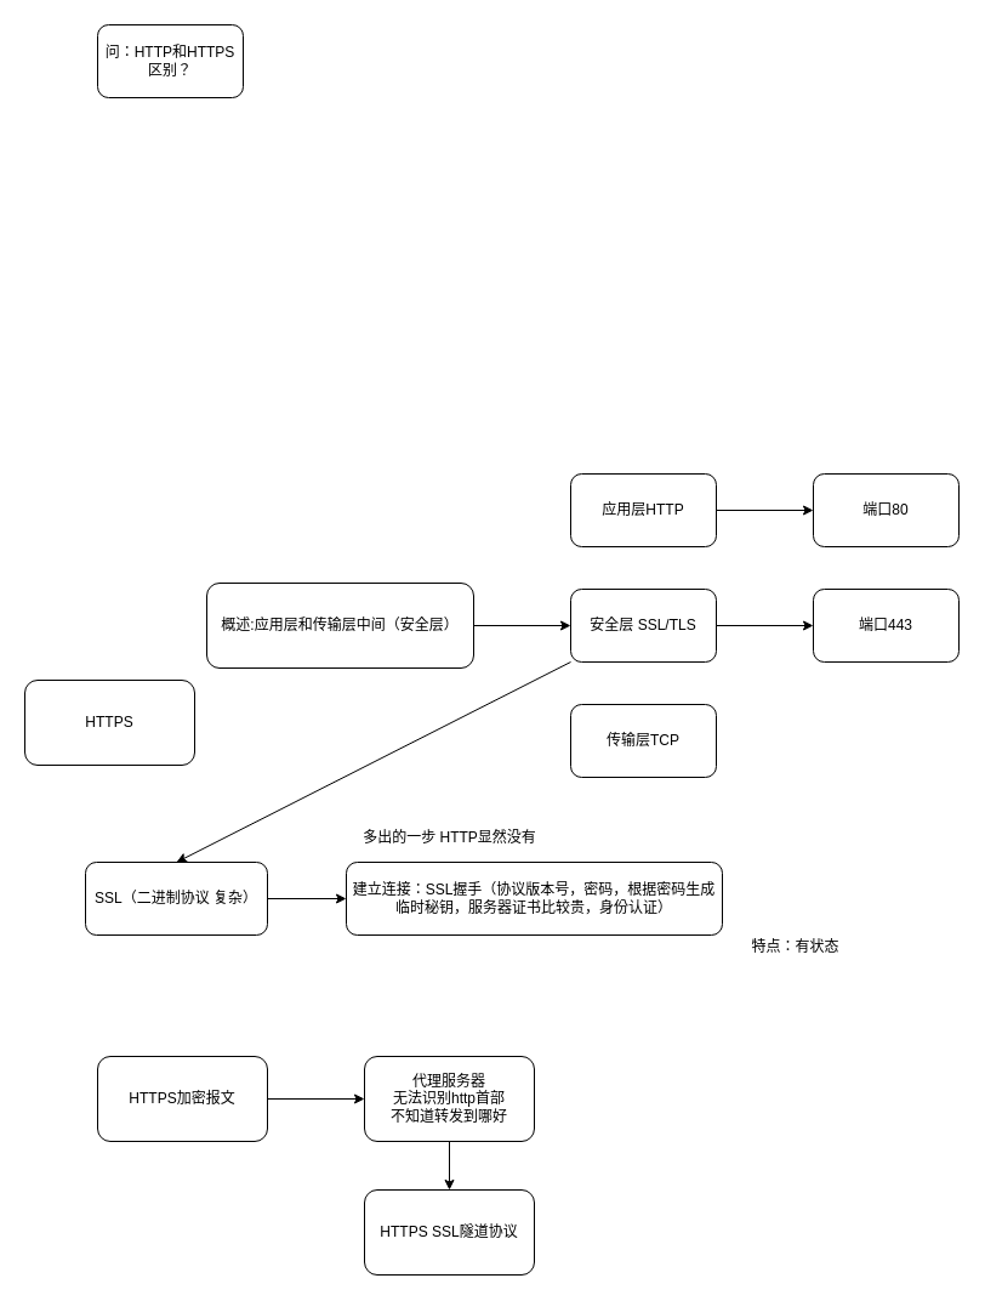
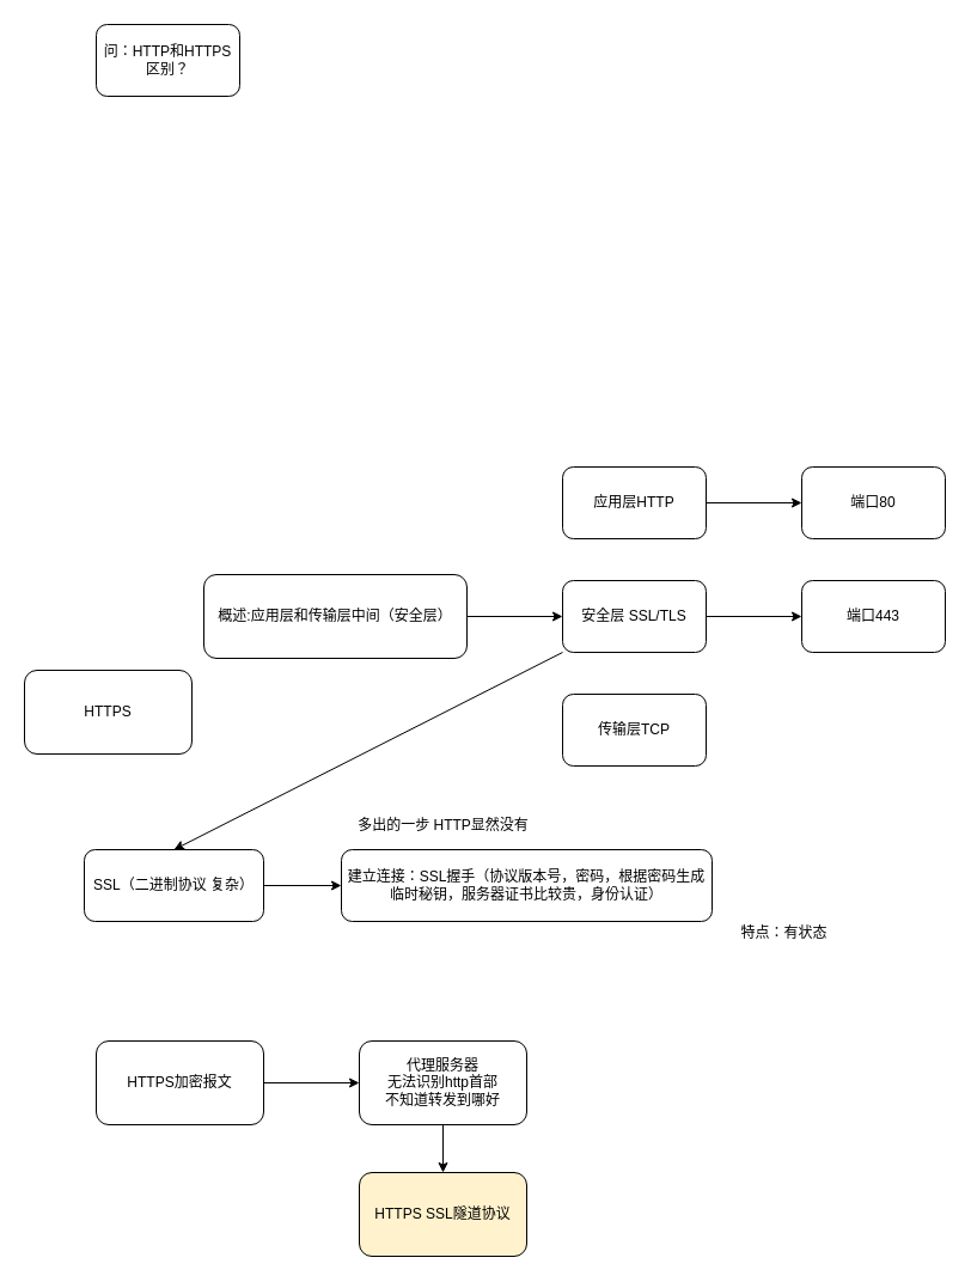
  <mxCell id="0" />
  <mxCell id="1" parent="0" />
  <mxCell id="2" value="问：HTTP和HTTPS区别？" style="rounded=1;whiteSpace=wrap;html=1;" vertex="1" parent="1"><mxGeometry x="80" y="20" width="120" height="60" as="geometry" /></mxCell>
  <mxCell id="3" value="HTTPS" style="rounded=1;whiteSpace=wrap;html=1;" vertex="1" parent="1"><mxGeometry x="20" y="560" width="140" height="70" as="geometry" /></mxCell>
  <mxCell id="4" value="" style="edgeStyle=orthogonalEdgeStyle;rounded=0;orthogonalLoop=1;jettySize=auto;html=1;" edge="1" parent="1" source="5" target="7"><mxGeometry relative="1" as="geometry" /></mxCell>
  <mxCell id="5" value="概述:应用层和传输层中间（安全层）" style="rounded=1;whiteSpace=wrap;html=1;" vertex="1" parent="1"><mxGeometry x="170" y="480" width="220" height="70" as="geometry" /></mxCell>
  <mxCell id="6" value="" style="edgeStyle=orthogonalEdgeStyle;rounded=0;orthogonalLoop=1;jettySize=auto;html=1;" edge="1" parent="1" source="7" target="14"><mxGeometry relative="1" as="geometry" /></mxCell>
  <mxCell id="7" value="安全层 SSL/TLS" style="whiteSpace=wrap;html=1;rounded=1;" vertex="1" parent="1"><mxGeometry x="470" y="485" width="120" height="60" as="geometry" /></mxCell>
  <mxCell id="8" value="传输层TCP" style="whiteSpace=wrap;html=1;rounded=1;" vertex="1" parent="1"><mxGeometry x="470" y="580" width="120" height="60" as="geometry" /></mxCell>
  <mxCell id="9" value="" style="edgeStyle=orthogonalEdgeStyle;rounded=0;orthogonalLoop=1;jettySize=auto;html=1;" edge="1" parent="1" source="10" target="13"><mxGeometry relative="1" as="geometry" /></mxCell>
  <mxCell id="10" value="应用层HTTP" style="whiteSpace=wrap;html=1;rounded=1;" vertex="1" parent="1"><mxGeometry x="470" y="390" width="120" height="60" as="geometry" /></mxCell>
  <mxCell id="11" value="" style="edgeStyle=orthogonalEdgeStyle;rounded=0;orthogonalLoop=1;jettySize=auto;html=1;" edge="1" parent="1" source="12" target="15"><mxGeometry relative="1" as="geometry" /></mxCell>
  <mxCell id="12" value="SSL（二进制协议 复杂）" style="rounded=1;whiteSpace=wrap;html=1;" vertex="1" parent="1"><mxGeometry x="70" y="710" width="150" height="60" as="geometry" /></mxCell>
  <mxCell id="13" value="端口80" style="whiteSpace=wrap;html=1;rounded=1;" vertex="1" parent="1"><mxGeometry x="670" y="390" width="120" height="60" as="geometry" /></mxCell>
  <mxCell id="14" value="端口443" style="whiteSpace=wrap;html=1;rounded=1;" vertex="1" parent="1"><mxGeometry x="670" y="485" width="120" height="60" as="geometry" /></mxCell>
  <mxCell id="15" value="建立连接：SSL握手（协议版本号，密码，根据密码生成临时秘钥，服务器证书比较贵，身份认证）" style="rounded=1;whiteSpace=wrap;html=1;" vertex="1" parent="1"><mxGeometry x="285" y="710" width="310" height="60" as="geometry" /></mxCell>
  <mxCell id="16" value="多出的一步 HTTP显然没有" style="text;html=1;align=center;verticalAlign=middle;resizable=0;points=[];autosize=1;" vertex="1" parent="1"><mxGeometry x="290" y="680" width="160" height="20" as="geometry" /></mxCell>
  <mxCell id="17" value="" style="edgeStyle=orthogonalEdgeStyle;rounded=0;orthogonalLoop=1;jettySize=auto;html=1;" edge="1" parent="1" source="18" target="20"><mxGeometry relative="1" as="geometry" /></mxCell>
  <mxCell id="18" value="HTTPS加密报文" style="rounded=1;whiteSpace=wrap;html=1;" vertex="1" parent="1"><mxGeometry x="80" y="870" width="140" height="70" as="geometry" /></mxCell>
  <mxCell id="19" style="edgeStyle=orthogonalEdgeStyle;rounded=0;orthogonalLoop=1;jettySize=auto;html=1;entryX=0.5;entryY=0;entryDx=0;entryDy=0;" edge="1" parent="1" source="20" target="21"><mxGeometry relative="1" as="geometry"><mxPoint x="370" y="960" as="targetPoint" /></mxGeometry></mxCell>
  <mxCell id="20" value="代理服务器&lt;br&gt;无法识别http首部 &lt;br&gt;不知道转发到哪好" style="rounded=1;whiteSpace=wrap;html=1;" vertex="1" parent="1"><mxGeometry x="300" y="870" width="140" height="70" as="geometry" /></mxCell>
- <mxCell id="21" value="HTTPS SSL隧道协议" style="rounded=1;whiteSpace=wrap;html=1;" vertex="1" parent="1"><mxGeometry x="300" y="980" width="140" height="70" as="geometry" /></mxCell>
+ <mxCell id="21" value="HTTPS SSL隧道协议" style="rounded=1;whiteSpace=wrap;html=1;fillColor=#fff2cc;" vertex="1" parent="1"><mxGeometry x="300" y="980" width="140" height="70" as="geometry" /></mxCell>
  <mxCell id="22" value="" style="endArrow=classic;html=1;entryX=0.5;entryY=0;entryDx=0;entryDy=0;exitX=0;exitY=1;exitDx=0;exitDy=0;" edge="1" parent="1" source="7" target="12"><mxGeometry width="50" height="50" relative="1" as="geometry"><mxPoint x="350" y="740" as="sourcePoint" /><mxPoint x="400" y="690" as="targetPoint" /></mxGeometry></mxCell>
  <mxCell id="23" value="特点：有状态" style="text;html=1;align=center;verticalAlign=middle;resizable=0;points=[];autosize=1;" vertex="1" parent="1"><mxGeometry x="610" y="770" width="90" height="20" as="geometry" /></mxCell>
